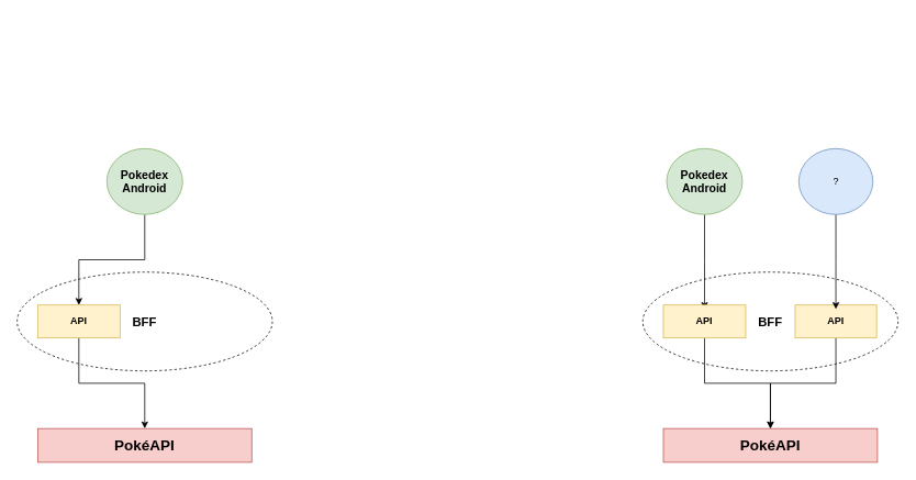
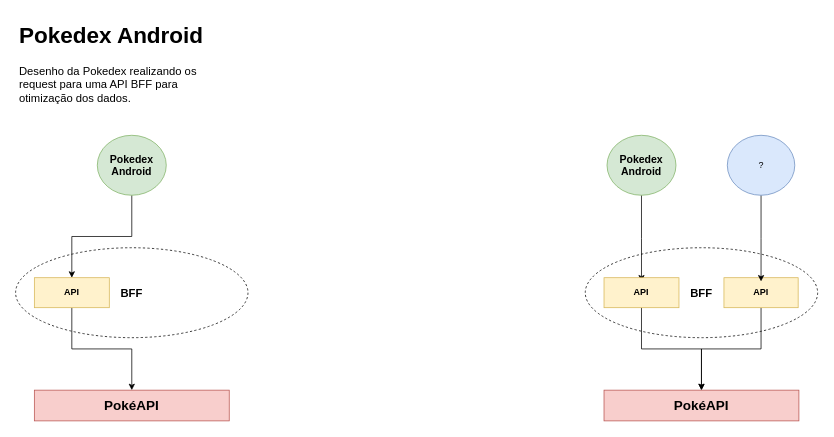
  <mxCell id="0" />
  <mxCell id="1" parent="0" />
  <mxCell id="2" value="&lt;b&gt;BFF&lt;/b&gt;" style="ellipse;whiteSpace=wrap;html=1;align=center;dashed=1;fontSize=15;" parent="1" vertex="1"><mxGeometry x="20" y="330" width="310" height="120" as="geometry" /></mxCell>
  <mxCell id="3" value="" style="edgeStyle=orthogonalEdgeStyle;rounded=0;orthogonalLoop=1;jettySize=auto;html=1;entryX=0.5;entryY=0;entryDx=0;entryDy=0;" parent="1" source="4" edge="1" target="7"><mxGeometry relative="1" as="geometry"><mxPoint x="95" y="375" as="targetPoint" /></mxGeometry></mxCell>
  <mxCell id="4" value="&lt;b style=&quot;font-size: 14px;&quot;&gt;Pokedex&lt;br&gt;Android&lt;/b&gt;" style="ellipse;whiteSpace=wrap;html=1;fillColor=#d5e8d4;strokeColor=#82b366;" parent="1" vertex="1"><mxGeometry x="129" y="180" width="92" height="80" as="geometry" /></mxCell>
  <mxCell id="5" value="&lt;b&gt;&lt;font style=&quot;font-size: 18px;&quot;&gt;PokéAPI&lt;/font&gt;&lt;/b&gt;" style="whiteSpace=wrap;html=1;fillColor=#f8cecc;strokeColor=#b85450;" parent="1" vertex="1"><mxGeometry x="45" y="520" width="260" height="41" as="geometry" /></mxCell>
  <mxCell id="6" value="" style="edgeStyle=orthogonalEdgeStyle;rounded=0;orthogonalLoop=1;jettySize=auto;html=1;" parent="1" source="7" target="5" edge="1"><mxGeometry relative="1" as="geometry" /></mxCell>
  <mxCell id="7" value="&lt;span style=&quot;font-weight: 700;&quot;&gt;API&lt;/span&gt;" style="whiteSpace=wrap;html=1;fillColor=#fff2cc;strokeColor=#d6b656;" parent="1" vertex="1"><mxGeometry x="45" y="370" width="100" height="40" as="geometry" /></mxCell>
+ <mxCell id="8" value="&lt;h1&gt;Pokedex Android&lt;/h1&gt;&lt;p&gt;Desenho da Pokedex realizando os request para uma API BFF para otimização dos dados.&lt;/p&gt;" style="text;html=1;strokeColor=none;fillColor=none;spacing=5;spacingTop=-20;whiteSpace=wrap;overflow=hidden;rounded=0;fontSize=15;" parent="1" vertex="1"><mxGeometry x="20" y="20" width="290" height="120" as="geometry" /></mxCell>
  <mxCell id="9" value="&lt;b&gt;BFF&lt;/b&gt;" style="ellipse;whiteSpace=wrap;html=1;align=center;dashed=1;fontSize=15;" vertex="1" parent="1"><mxGeometry x="780" y="330" width="310" height="120" as="geometry" /></mxCell>
  <mxCell id="10" value="" style="edgeStyle=orthogonalEdgeStyle;rounded=0;orthogonalLoop=1;jettySize=auto;html=1;" edge="1" parent="1" source="11"><mxGeometry relative="1" as="geometry"><mxPoint x="855" y="375" as="targetPoint" /></mxGeometry></mxCell>
  <mxCell id="11" value="&lt;b style=&quot;font-size: 14px;&quot;&gt;Pokedex&lt;br&gt;Android&lt;/b&gt;" style="ellipse;whiteSpace=wrap;html=1;fillColor=#d5e8d4;strokeColor=#82b366;" vertex="1" parent="1"><mxGeometry x="809" y="180" width="92" height="80" as="geometry" /></mxCell>
  <mxCell id="12" value="&lt;b&gt;&lt;font style=&quot;font-size: 18px;&quot;&gt;PokéAPI&lt;/font&gt;&lt;/b&gt;" style="whiteSpace=wrap;html=1;fillColor=#f8cecc;strokeColor=#b85450;" vertex="1" parent="1"><mxGeometry x="805" y="520" width="260" height="41" as="geometry" /></mxCell>
  <mxCell id="13" value="" style="edgeStyle=orthogonalEdgeStyle;rounded=0;orthogonalLoop=1;jettySize=auto;html=1;" edge="1" parent="1" source="14" target="12"><mxGeometry relative="1" as="geometry" /></mxCell>
  <mxCell id="14" value="&lt;span style=&quot;font-weight: 700;&quot;&gt;API&lt;/span&gt;" style="whiteSpace=wrap;html=1;fillColor=#fff2cc;strokeColor=#d6b656;" vertex="1" parent="1"><mxGeometry x="805" y="370" width="100" height="40" as="geometry" /></mxCell>
  <mxCell id="15" value="" style="edgeStyle=orthogonalEdgeStyle;rounded=0;orthogonalLoop=1;jettySize=auto;html=1;" edge="1" parent="1" source="16" target="12"><mxGeometry relative="1" as="geometry" /></mxCell>
  <mxCell id="16" value="&lt;span style=&quot;font-weight: 700;&quot;&gt;API&lt;/span&gt;" style="whiteSpace=wrap;html=1;fillColor=#fff2cc;strokeColor=#d6b656;" vertex="1" parent="1"><mxGeometry x="965" y="370" width="99" height="40" as="geometry" /></mxCell>
  <mxCell id="17" value="" style="edgeStyle=orthogonalEdgeStyle;rounded=0;orthogonalLoop=1;jettySize=auto;html=1;" edge="1" parent="1" source="18"><mxGeometry relative="1" as="geometry"><mxPoint x="1014.5" y="375" as="targetPoint" /></mxGeometry></mxCell>
  <mxCell id="18" value="?" style="ellipse;whiteSpace=wrap;html=1;fillColor=#dae8fc;strokeColor=#6c8ebf;" vertex="1" parent="1"><mxGeometry x="969.5" y="180" width="90" height="80" as="geometry" /></mxCell>
